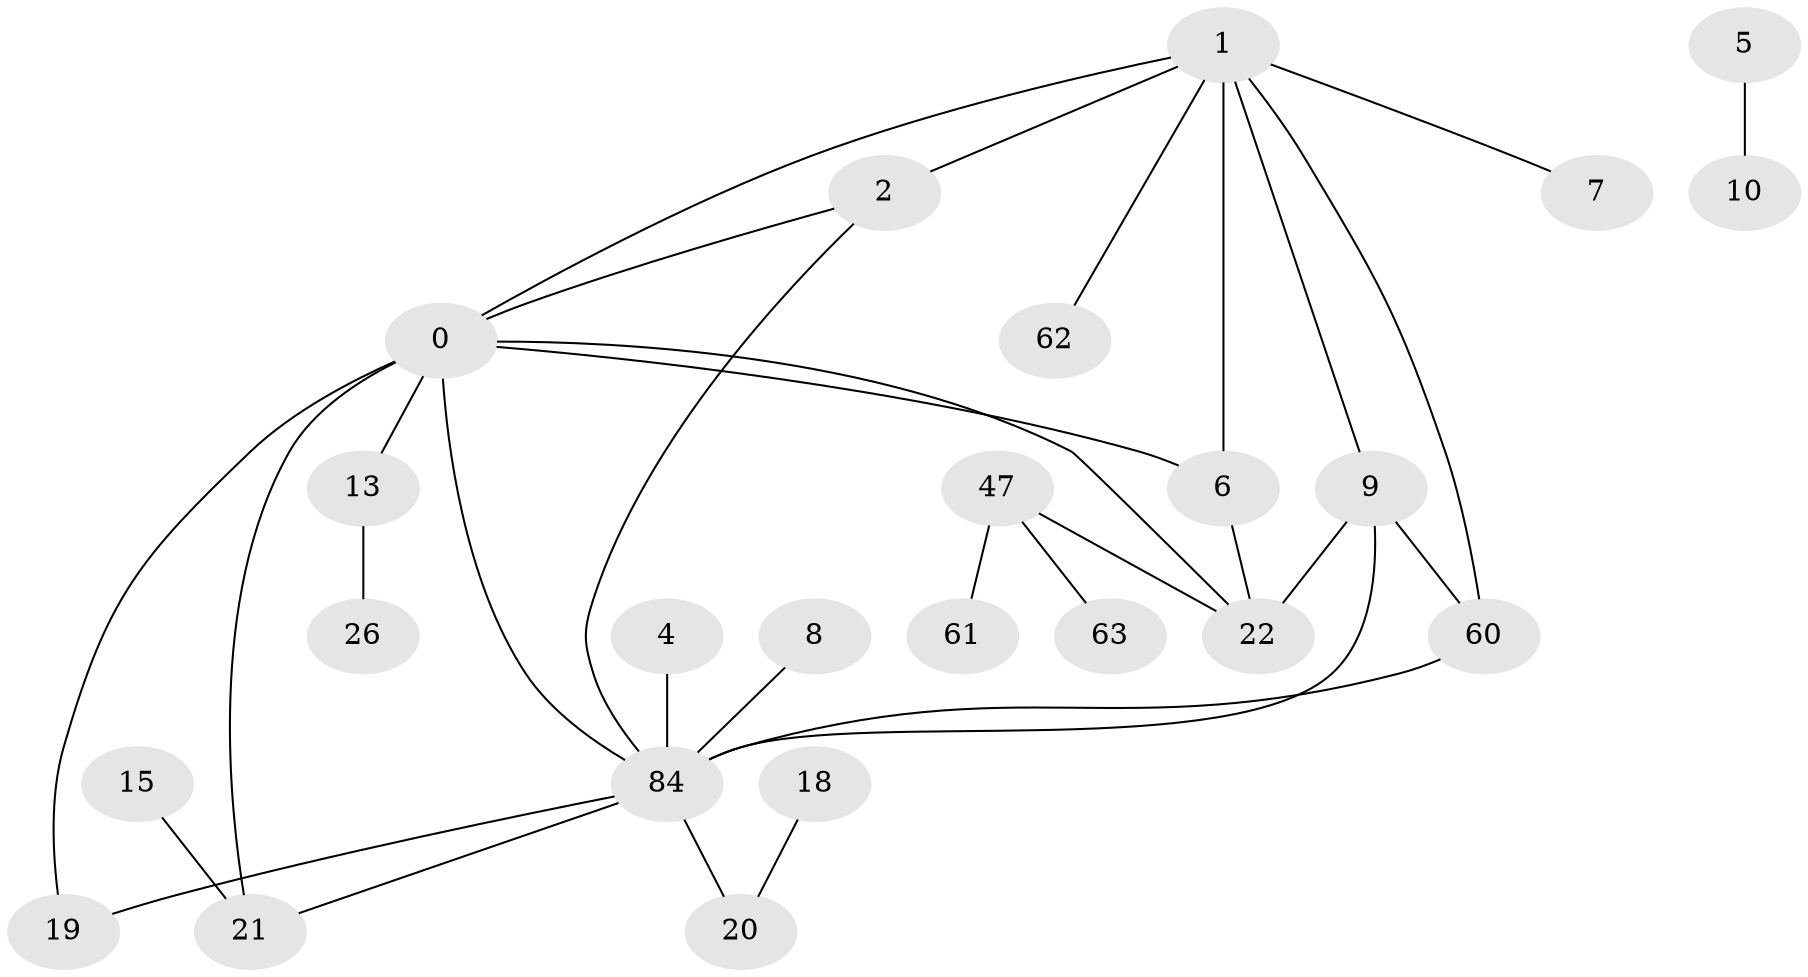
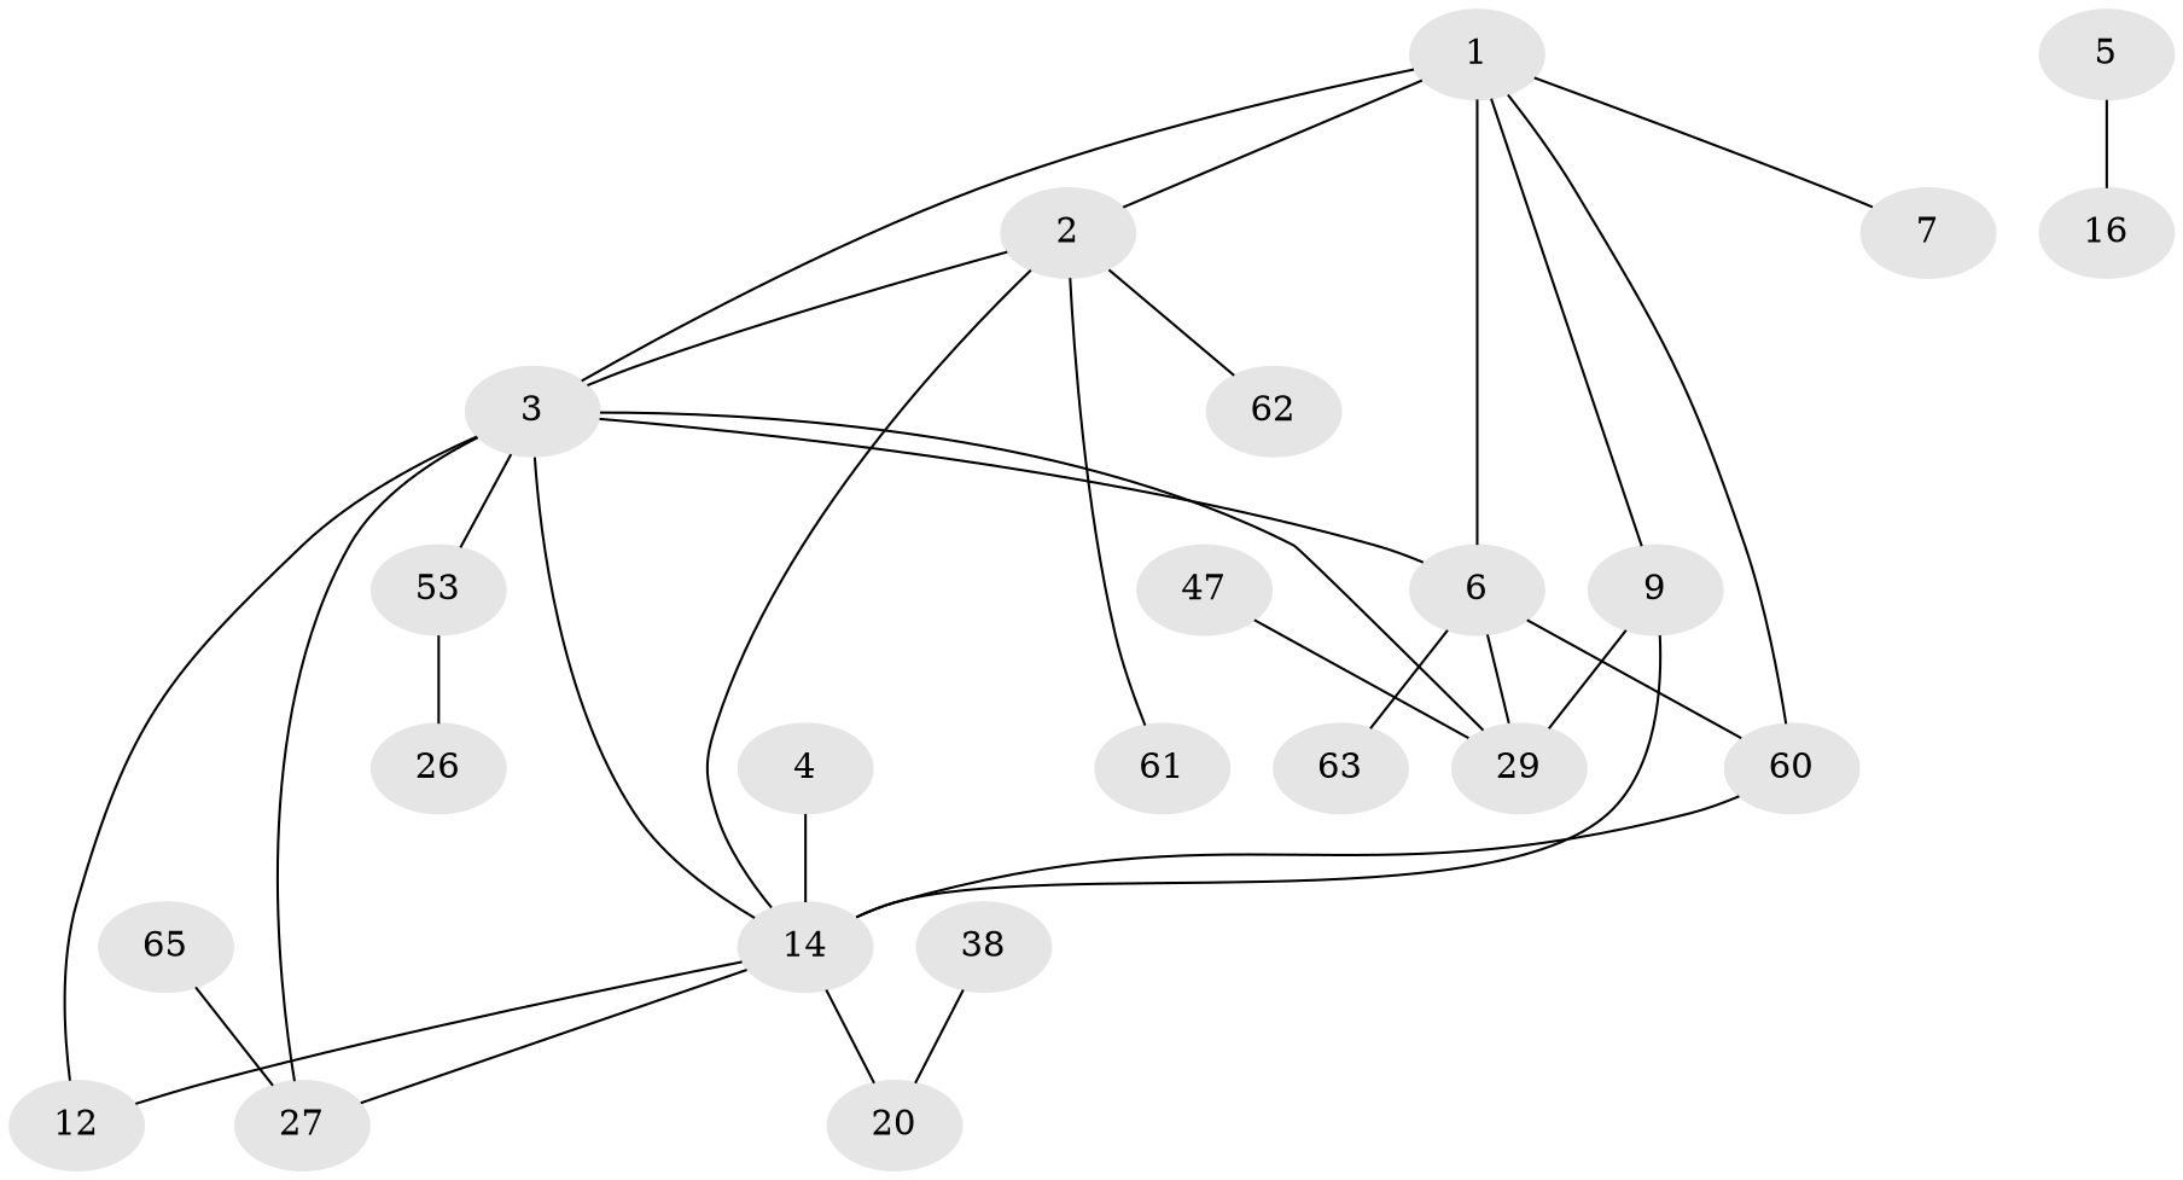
  graph {
    node [color=gray90 style=filled]
    edge [weight=1.0]
    1
    2
-   3 [label=0]
+   3
    6
    7
    n6 [label=60]
    n7 [label=62]
    9
    n9 [label=61]
-   14 [label=84]
-   13
-   19
-   21
-   22
+   14
+   13 [label=53]
+   19 [label=12]
+   21 [label=27]
+   22 [label=29]
    n15 [label=63]
    n16 [label=26]
    20
    4
    5
-   16 [label=10]
-   8
-   15
+   16
+   15 [label=65]
    n23 [label=47]
-   18
+   18 [label=38]
    1 -- 2
    1 -- 3
    1 -- 6
    1 -- 7
    1 -- n6
-   1 -- n7
+   2 -- n7
    1 -- 9
    2 -- 3
-   n23 -- n9
+   2 -- n9
    2 -- 14
    3 -- 6
    3 -- 14
    3 -- 13
    3 -- 19
    3 -- 21
    3 -- 22
-   9 -- n6
+   6 -- n6
    6 -- 22
-   n23 -- n15
+   6 -- n15
    n6 -- 14 [weight=2.0]
    9 -- 14
    9 -- 22
    14 -- 19
    14 -- 21
    14 -- 20
    13 -- n16
    4 -- 14
    5 -- 16
-   8 -- 14
    15 -- 21
    n23 -- 22
    18 -- 20
  }
